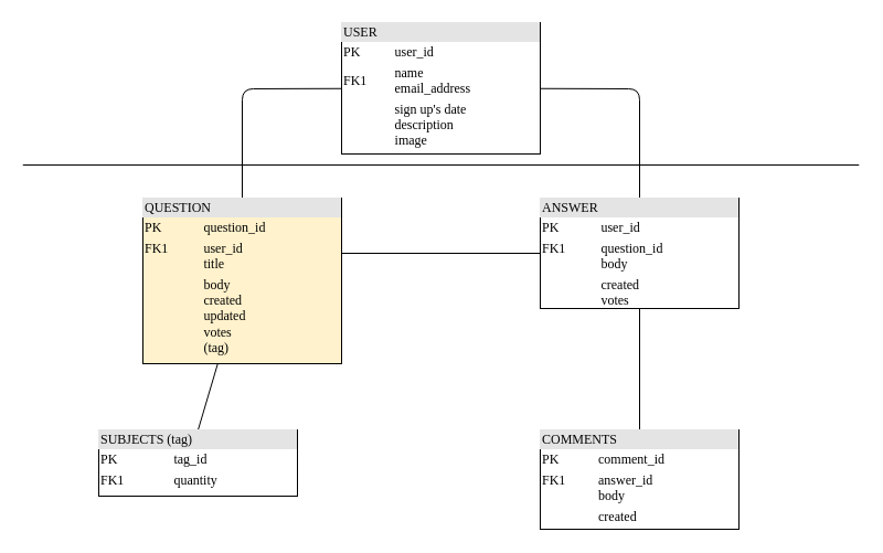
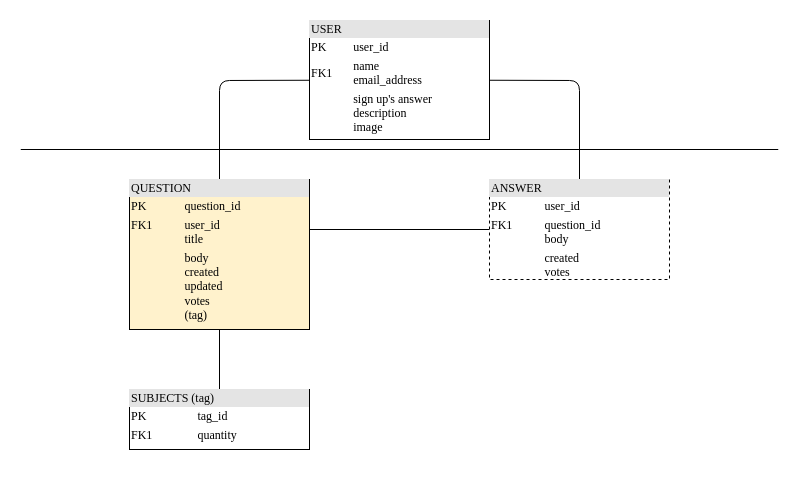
  <mxCell id="0" />
  <mxCell id="1" parent="0" />
  <mxCell id="2" style="edgeStyle=none;html=1;entryX=0.5;entryY=0;entryDx=0;entryDy=0;fontColor=#030303;endArrow=none;endFill=0;" parent="1" source="6" target="10" edge="1"><mxGeometry relative="1" as="geometry"><Array as="points"><mxPoint x="219" y="80" /></Array></mxGeometry></mxCell>
  <mxCell id="3" value="1" style="edgeLabel;html=1;align=center;verticalAlign=middle;resizable=0;points=[];fontColor=#FFFFFF;" parent="2" vertex="1" connectable="0"><mxGeometry x="-0.291" relative="1" as="geometry"><mxPoint x="267" y="-21" as="offset" /></mxGeometry></mxCell>
  <mxCell id="4" value="N" style="edgeLabel;html=1;align=center;verticalAlign=middle;resizable=0;points=[];fontColor=#FFFFFF;" parent="2" vertex="1" connectable="0"><mxGeometry x="0.809" y="-2" relative="1" as="geometry"><mxPoint x="382" as="offset" /></mxGeometry></mxCell>
  <mxCell id="5" style="edgeStyle=none;html=1;entryX=0.5;entryY=0;entryDx=0;entryDy=0;fontColor=#FFFFFF;endArrow=none;endFill=0;" parent="1" source="6" target="12" edge="1"><mxGeometry relative="1" as="geometry"><Array as="points"><mxPoint x="579" y="80" /></Array></mxGeometry></mxCell>
- <mxCell id="6" value="&lt;div style=&quot;box-sizing: border-box ; width: 100% ; background: #e4e4e4 ; padding: 2px&quot;&gt;&lt;font color=&quot;#030303&quot;&gt;USER&lt;/font&gt;&lt;/div&gt;&lt;table style=&quot;width: 100% ; font-size: 1em&quot; cellpadding=&quot;2&quot; cellspacing=&quot;0&quot;&gt;&lt;tbody&gt;&lt;tr&gt;&lt;td&gt;PK&lt;/td&gt;&lt;td&gt;user_id&lt;/td&gt;&lt;/tr&gt;&lt;tr&gt;&lt;td&gt;FK1&lt;/td&gt;&lt;td&gt;name&lt;br&gt;email_address&lt;br&gt;&lt;/td&gt;&lt;/tr&gt;&lt;tr&gt;&lt;td&gt;&lt;/td&gt;&lt;td&gt;sign up's date&lt;br&gt;description&lt;br&gt;image&lt;br&gt;&lt;br&gt;&lt;/td&gt;&lt;/tr&gt;&lt;/tbody&gt;&lt;/table&gt;" style="verticalAlign=top;align=left;overflow=fill;html=1;rounded=0;shadow=0;comic=0;labelBackgroundColor=none;strokeWidth=1;fontFamily=Verdana;fontSize=12;" parent="1" vertex="1"><mxGeometry x="309" y="20" width="180" height="119" as="geometry" /></mxCell>
+ <mxCell id="6" value="&lt;div style=&quot;box-sizing: border-box ; width: 100% ; background: #e4e4e4 ; padding: 2px&quot;&gt;&lt;font color=&quot;#030303&quot;&gt;USER&lt;/font&gt;&lt;/div&gt;&lt;table style=&quot;width: 100% ; font-size: 1em&quot; cellpadding=&quot;2&quot; cellspacing=&quot;0&quot;&gt;&lt;tbody&gt;&lt;tr&gt;&lt;td&gt;PK&lt;/td&gt;&lt;td&gt;user_id&lt;/td&gt;&lt;/tr&gt;&lt;tr&gt;&lt;td&gt;FK1&lt;/td&gt;&lt;td&gt;name&lt;br&gt;email_address&lt;br&gt;&lt;/td&gt;&lt;/tr&gt;&lt;tr&gt;&lt;td&gt;&lt;/td&gt;&lt;td&gt;sign up's answer&lt;br&gt;description&lt;br&gt;image&lt;br&gt;&lt;br&gt;&lt;/td&gt;&lt;/tr&gt;&lt;/tbody&gt;&lt;/table&gt;" style="verticalAlign=top;align=left;overflow=fill;html=1;rounded=0;shadow=0;comic=0;labelBackgroundColor=none;strokeWidth=1;fontFamily=Verdana;fontSize=12;" parent="1" vertex="1"><mxGeometry x="309" y="20" width="180" height="119" as="geometry" /></mxCell>
  <mxCell id="7" style="edgeStyle=none;html=1;entryX=0.5;entryY=0;entryDx=0;entryDy=0;fontColor=#FFFFFF;endArrow=none;endFill=0;" parent="1" source="10" target="15" edge="1"><mxGeometry relative="1" as="geometry" /></mxCell>
  <mxCell id="8" value="N" style="edgeLabel;html=1;align=center;verticalAlign=middle;resizable=0;points=[];fontColor=#FFFFFF;" parent="7" vertex="1" connectable="0"><mxGeometry x="0.56" relative="1" as="geometry"><mxPoint x="-20" as="offset" /></mxGeometry></mxCell>
  <mxCell id="9" style="edgeStyle=none;html=1;entryX=0;entryY=0.5;entryDx=0;entryDy=0;fontColor=#FFFFFF;endArrow=none;endFill=0;" parent="1" target="12" edge="1"><mxGeometry relative="1" as="geometry"><mxPoint x="309" y="229" as="sourcePoint" /></mxGeometry></mxCell>
  <mxCell id="10" value="&lt;div style=&quot;box-sizing: border-box ; width: 100% ; background: #e4e4e4 ; padding: 2px&quot;&gt;&lt;font color=&quot;#030303&quot;&gt;QUESTION&lt;/font&gt;&lt;/div&gt;&lt;table style=&quot;width: 100% ; font-size: 1em&quot; cellpadding=&quot;2&quot; cellspacing=&quot;0&quot;&gt;&lt;tbody&gt;&lt;tr&gt;&lt;td&gt;PK&lt;/td&gt;&lt;td&gt;question_id&lt;/td&gt;&lt;/tr&gt;&lt;tr&gt;&lt;td&gt;FK1&lt;br&gt;&lt;br&gt;&lt;/td&gt;&lt;td&gt;user_id&lt;br&gt;title&lt;br&gt;&lt;/td&gt;&lt;/tr&gt;&lt;tr&gt;&lt;td&gt;&lt;/td&gt;&lt;td&gt;body&lt;br&gt;created&lt;br&gt;updated&lt;br&gt;votes&lt;br&gt;(tag)&lt;br&gt;&lt;br&gt;&lt;/td&gt;&lt;/tr&gt;&lt;/tbody&gt;&lt;/table&gt;" style="verticalAlign=top;align=left;overflow=fill;html=1;rounded=0;shadow=0;comic=0;labelBackgroundColor=none;strokeWidth=1;fontFamily=Verdana;fontSize=12;fillColor=#fff2cc;" parent="1" vertex="1"><mxGeometry x="129" y="179" width="180" height="150" as="geometry" /></mxCell>
- <mxCell id="11" style="edgeStyle=none;html=1;entryX=0.5;entryY=0;entryDx=0;entryDy=0;endArrow=none;endFill=0;" parent="1" source="12" target="19" edge="1"><mxGeometry relative="1" as="geometry" /></mxCell>
- <mxCell id="12" value="&lt;div style=&quot;box-sizing: border-box ; width: 100% ; background: #e4e4e4 ; padding: 2px&quot;&gt;&lt;font color=&quot;#030303&quot;&gt;ANSWER&lt;/font&gt;&lt;/div&gt;&lt;table style=&quot;width: 100% ; font-size: 1em&quot; cellpadding=&quot;2&quot; cellspacing=&quot;0&quot;&gt;&lt;tbody&gt;&lt;tr&gt;&lt;td&gt;PK&lt;/td&gt;&lt;td&gt;user_id&lt;/td&gt;&lt;/tr&gt;&lt;tr&gt;&lt;td&gt;FK1&lt;br&gt;&lt;br&gt;&lt;/td&gt;&lt;td&gt;question_id&lt;br&gt;body&lt;/td&gt;&lt;/tr&gt;&lt;tr&gt;&lt;td&gt;&lt;/td&gt;&lt;td&gt;created&lt;br&gt;votes&lt;br&gt;&lt;/td&gt;&lt;/tr&gt;&lt;/tbody&gt;&lt;/table&gt;" style="verticalAlign=top;align=left;overflow=fill;html=1;rounded=0;shadow=0;comic=0;labelBackgroundColor=none;strokeWidth=1;fontFamily=Verdana;fontSize=12;" parent="1" vertex="1"><mxGeometry x="489" y="179" width="180" height="100" as="geometry" /></mxCell>
+ <mxCell id="12" value="&lt;div style=&quot;box-sizing: border-box ; width: 100% ; background: #e4e4e4 ; padding: 2px&quot;&gt;&lt;font color=&quot;#030303&quot;&gt;ANSWER&lt;/font&gt;&lt;/div&gt;&lt;table style=&quot;width: 100% ; font-size: 1em&quot; cellpadding=&quot;2&quot; cellspacing=&quot;0&quot;&gt;&lt;tbody&gt;&lt;tr&gt;&lt;td&gt;PK&lt;/td&gt;&lt;td&gt;user_id&lt;/td&gt;&lt;/tr&gt;&lt;tr&gt;&lt;td&gt;FK1&lt;br&gt;&lt;br&gt;&lt;/td&gt;&lt;td&gt;question_id&lt;br&gt;body&lt;/td&gt;&lt;/tr&gt;&lt;tr&gt;&lt;td&gt;&lt;/td&gt;&lt;td&gt;created&lt;br&gt;votes&lt;br&gt;&lt;/td&gt;&lt;/tr&gt;&lt;/tbody&gt;&lt;/table&gt;" style="verticalAlign=top;align=left;overflow=fill;html=1;rounded=0;shadow=0;comic=0;labelBackgroundColor=none;strokeWidth=1;fontFamily=Verdana;fontSize=12;dashed=1;" parent="1" vertex="1"><mxGeometry x="489" y="179" width="180" height="100" as="geometry" /></mxCell>
  <mxCell id="13" value="1" style="edgeLabel;html=1;align=center;verticalAlign=middle;resizable=0;points=[];fontColor=#FFFFFF;" parent="1" vertex="1" connectable="0"><mxGeometry x="329" y="208.996" as="geometry" /></mxCell>
  <mxCell id="14" value="N" style="edgeLabel;html=1;align=center;verticalAlign=middle;resizable=0;points=[];fontColor=#FFFFFF;" parent="1" vertex="1" connectable="0"><mxGeometry x="209" y="171" as="geometry"><mxPoint x="-9" y="-12" as="offset" /></mxGeometry></mxCell>
- <mxCell id="15" value="&lt;div style=&quot;box-sizing: border-box ; width: 100% ; background: #e4e4e4 ; padding: 2px&quot;&gt;&lt;font color=&quot;#030303&quot;&gt;SUBJECTS (tag)&amp;nbsp;&lt;/font&gt;&lt;/div&gt;&lt;table style=&quot;width: 100% ; font-size: 1em&quot; cellpadding=&quot;2&quot; cellspacing=&quot;0&quot;&gt;&lt;tbody&gt;&lt;tr&gt;&lt;td&gt;PK&lt;/td&gt;&lt;td&gt;tag_id&lt;/td&gt;&lt;/tr&gt;&lt;tr&gt;&lt;td&gt;FK1&lt;/td&gt;&lt;td&gt;quantity&lt;/td&gt;&lt;/tr&gt;&lt;/tbody&gt;&lt;/table&gt;" style="verticalAlign=top;align=left;overflow=fill;html=1;rounded=0;shadow=0;comic=0;labelBackgroundColor=none;strokeWidth=1;fontFamily=Verdana;fontSize=12;" parent="1" vertex="1"><mxGeometry x="89" y="389" width="180" height="60" as="geometry" /></mxCell>
+ <mxCell id="15" value="&lt;div style=&quot;box-sizing: border-box ; width: 100% ; background: #e4e4e4 ; padding: 2px&quot;&gt;&lt;font color=&quot;#030303&quot;&gt;SUBJECTS (tag)&amp;nbsp;&lt;/font&gt;&lt;/div&gt;&lt;table style=&quot;width: 100% ; font-size: 1em&quot; cellpadding=&quot;2&quot; cellspacing=&quot;0&quot;&gt;&lt;tbody&gt;&lt;tr&gt;&lt;td&gt;PK&lt;/td&gt;&lt;td&gt;tag_id&lt;/td&gt;&lt;/tr&gt;&lt;tr&gt;&lt;td&gt;FK1&lt;/td&gt;&lt;td&gt;quantity&lt;/td&gt;&lt;/tr&gt;&lt;/tbody&gt;&lt;/table&gt;" style="verticalAlign=top;align=left;overflow=fill;html=1;rounded=0;shadow=0;comic=0;labelBackgroundColor=none;strokeWidth=1;fontFamily=Verdana;fontSize=12;" parent="1" vertex="1"><mxGeometry x="129" y="389" width="180" height="60" as="geometry" /></mxCell>
  <mxCell id="16" value="N" style="edgeLabel;html=1;align=center;verticalAlign=middle;resizable=0;points=[];fontColor=#FFFFFF;" parent="1" vertex="1" connectable="0"><mxGeometry x="199" y="319" as="geometry"><mxPoint x="-3" y="29" as="offset" /></mxGeometry></mxCell>
  <mxCell id="17" value="1" style="edgeLabel;html=1;align=center;verticalAlign=middle;resizable=0;points=[];fontColor=#FFFFFF;" parent="1" vertex="1" connectable="0"><mxGeometry x="299" y="68.996" as="geometry" /></mxCell>
  <mxCell id="18" value="N" style="edgeLabel;html=1;align=center;verticalAlign=middle;resizable=0;points=[];fontColor=#FFFFFF;" parent="1" vertex="1" connectable="0"><mxGeometry x="459" y="209" as="geometry" /></mxCell>
- <mxCell id="19" value="&lt;div style=&quot;box-sizing: border-box ; width: 100% ; background: #e4e4e4 ; padding: 2px&quot;&gt;&lt;font color=&quot;#030303&quot;&gt;COMMENTS&lt;/font&gt;&lt;/div&gt;&lt;table style=&quot;width: 100% ; font-size: 1em&quot; cellpadding=&quot;2&quot; cellspacing=&quot;0&quot;&gt;&lt;tbody&gt;&lt;tr&gt;&lt;td&gt;PK&lt;/td&gt;&lt;td&gt;comment_id&lt;/td&gt;&lt;/tr&gt;&lt;tr&gt;&lt;td&gt;FK1&lt;br&gt;&lt;br&gt;&lt;/td&gt;&lt;td&gt;answer_id&lt;br&gt;body&lt;/td&gt;&lt;/tr&gt;&lt;tr&gt;&lt;td&gt;&lt;/td&gt;&lt;td&gt;created&lt;br&gt;&lt;/td&gt;&lt;/tr&gt;&lt;/tbody&gt;&lt;/table&gt;" style="verticalAlign=top;align=left;overflow=fill;html=1;rounded=0;shadow=0;comic=0;labelBackgroundColor=none;strokeWidth=1;fontFamily=Verdana;fontSize=12;" parent="1" vertex="1"><mxGeometry x="489" y="389" width="180" height="90" as="geometry" /></mxCell>
  <mxCell id="20" value="1" style="edgeLabel;html=1;align=center;verticalAlign=middle;resizable=0;points=[];fontColor=#FFFFFF;" parent="1" vertex="1" connectable="0"><mxGeometry x="599" y="298.996" as="geometry" /></mxCell>
  <mxCell id="21" value="N" style="edgeLabel;html=1;align=center;verticalAlign=middle;resizable=0;points=[];fontColor=#FFFFFF;" parent="1" vertex="1" connectable="0"><mxGeometry x="599" y="364" as="geometry" /></mxCell>
  <mxCell id="22" value="" style="endArrow=none;html=1;" parent="1" edge="1"><mxGeometry width="50" height="50" relative="1" as="geometry"><mxPoint x="20.25" y="149" as="sourcePoint" /><mxPoint x="777.75" y="149" as="targetPoint" /></mxGeometry></mxCell>
